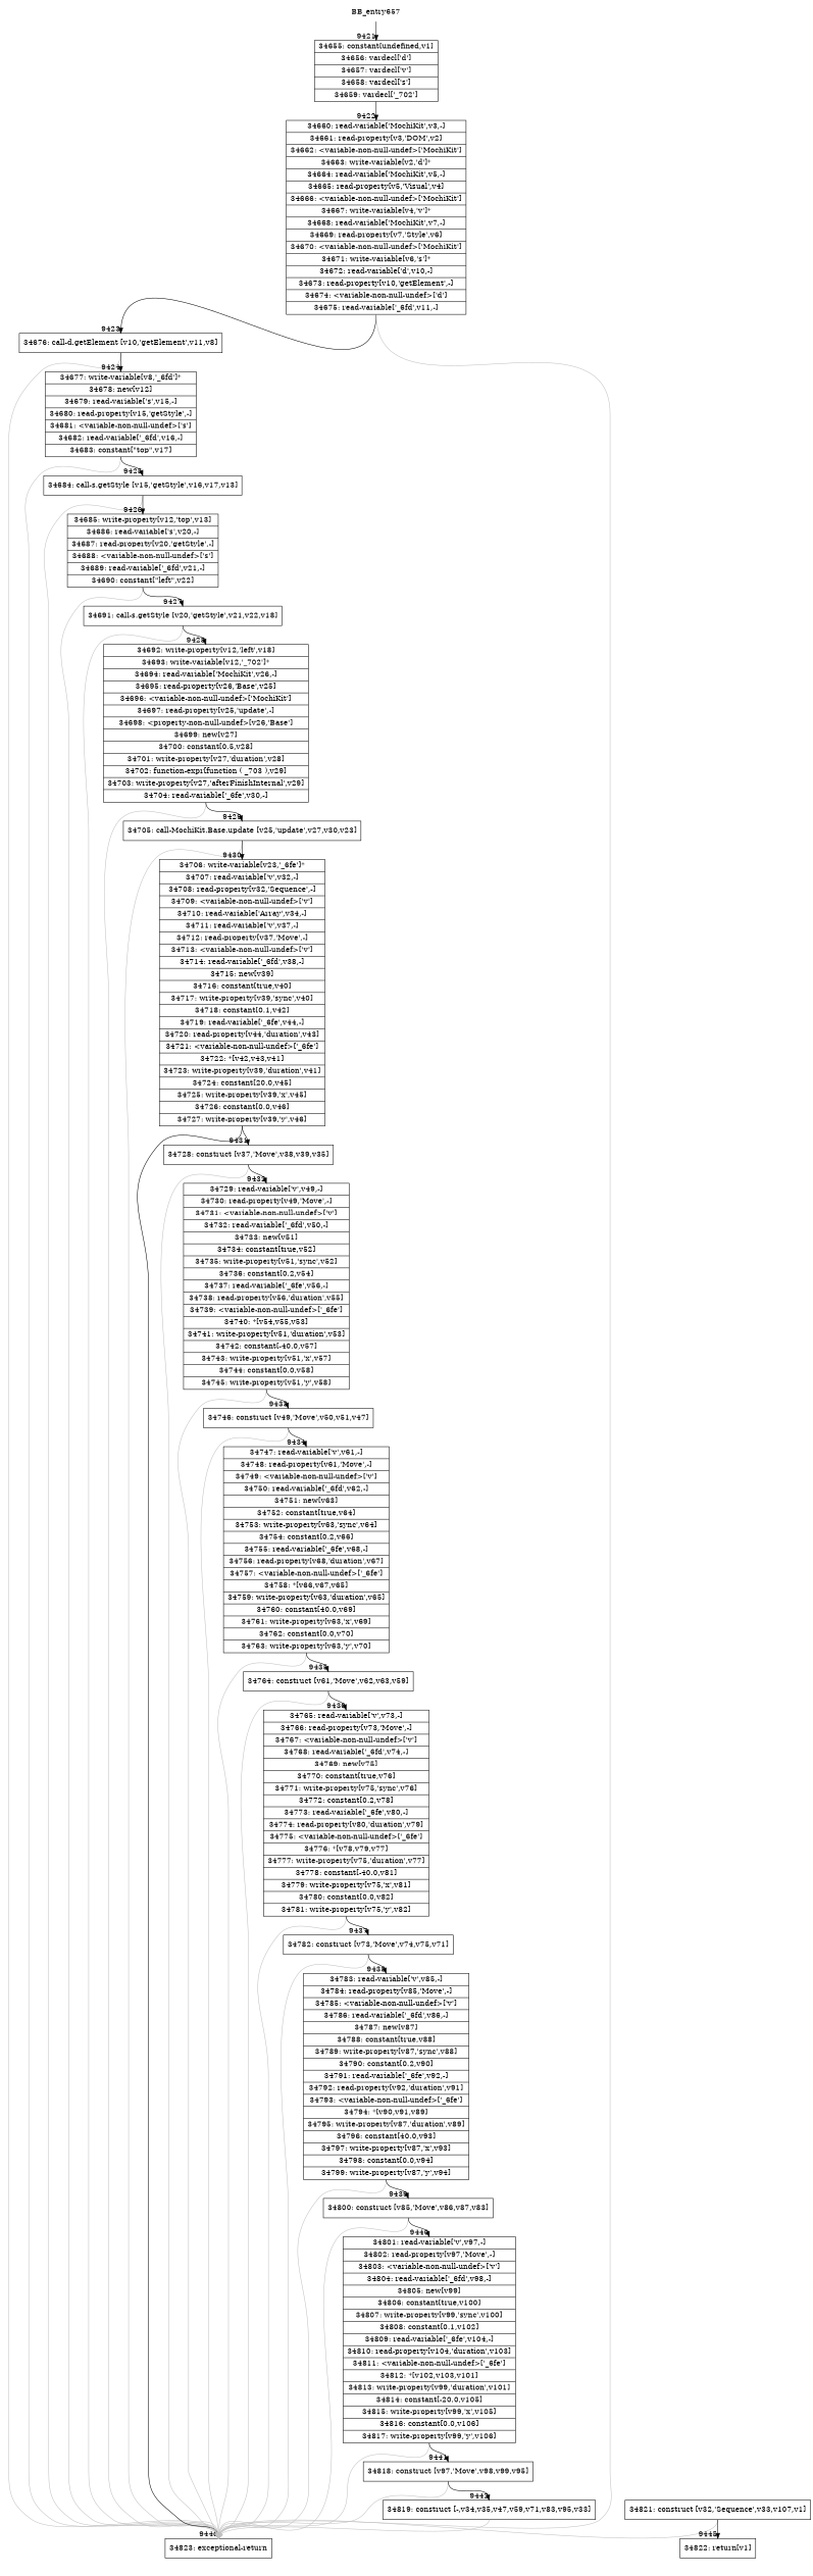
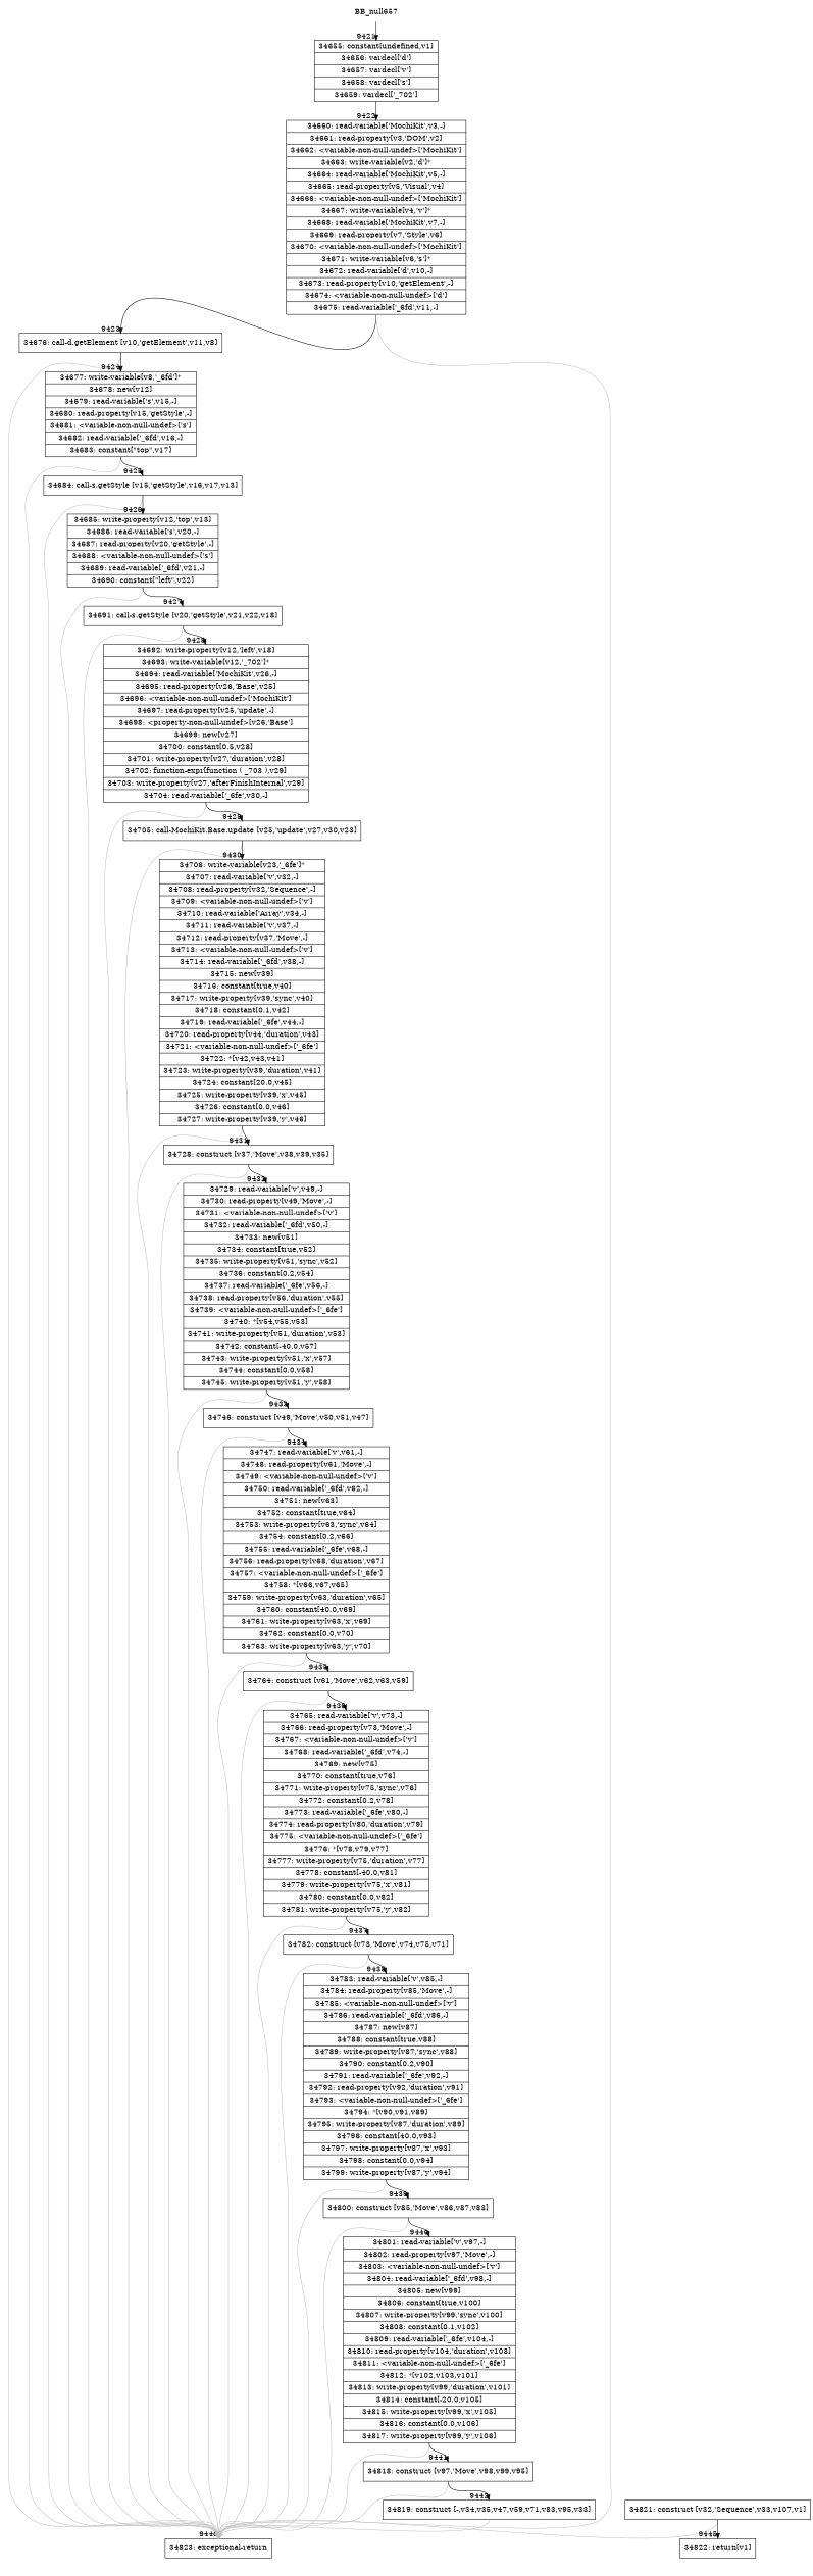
  digraph {
    rankdir=TD
    node [shape=record]
    edge [headport=n tailport=s]
-   BB_entry657 [shape=none]
+   BB_entry657 [shape=none label=BB_null657]
    n2 [label="{34655: constant[undefined,v1]|34656: vardecl['d']|34657: vardecl['v']|34658: vardecl['s']|34659: vardecl['_702']}"]
    n3 [label="{34660: read-variable['MochiKit',v3,-]|34661: read-property[v3,'DOM',v2]|34662: \<variable-non-null-undef\>['MochiKit']|34663: write-variable[v2,'d']*|34664: read-variable['MochiKit',v5,-]|34665: read-property[v5,'Visual',v4]|34666: \<variable-non-null-undef\>['MochiKit']|34667: write-variable[v4,'v']*|34668: read-variable['MochiKit',v7,-]|34669: read-property[v7,'Style',v6]|34670: \<variable-non-null-undef\>['MochiKit']|34671: write-variable[v6,'s']*|34672: read-variable['d',v10,-]|34673: read-property[v10,'getElement',-]|34674: \<variable-non-null-undef\>['d']|34675: read-variable['_6fd',v11,-]}"]
    n4 [label="{34676: call-d.getElement [v10,'getElement',v11,v8]}"]
    n5 [label="{34823: exceptional-return}"]
    n6 [label="{34677: write-variable[v8,'_6fd']*|34678: new[v12]|34679: read-variable['s',v15,-]|34680: read-property[v15,'getStyle',-]|34681: \<variable-non-null-undef\>['s']|34682: read-variable['_6fd',v16,-]|34683: constant[\"top\",v17]}"]
    n7 [label="{34684: call-s.getStyle [v15,'getStyle',v16,v17,v13]}"]
    n8 [label="{34685: write-property[v12,'top',v13]|34686: read-variable['s',v20,-]|34687: read-property[v20,'getStyle',-]|34688: \<variable-non-null-undef\>['s']|34689: read-variable['_6fd',v21,-]|34690: constant[\"left\",v22]}"]
    n9 [label="{34691: call-s.getStyle [v20,'getStyle',v21,v22,v18]}"]
    n10 [label="{34692: write-property[v12,'left',v18]|34693: write-variable[v12,'_702']*|34694: read-variable['MochiKit',v26,-]|34695: read-property[v26,'Base',v25]|34696: \<variable-non-null-undef\>['MochiKit']|34697: read-property[v25,'update',-]|34698: \<property-non-null-undef\>[v26,'Base']|34699: new[v27]|34700: constant[0.5,v28]|34701: write-property[v27,'duration',v28]|34702: function-expr[function ( _703 ),v29]|34703: write-property[v27,'afterFinishInternal',v29]|34704: read-variable['_6fe',v30,-]}"]
    n11 [label="{34705: call-MochiKit.Base.update [v25,'update',v27,v30,v23]}"]
    n12 [label="{34706: write-variable[v23,'_6fe']*|34707: read-variable['v',v32,-]|34708: read-property[v32,'Sequence',-]|34709: \<variable-non-null-undef\>['v']|34710: read-variable['Array',v34,-]|34711: read-variable['v',v37,-]|34712: read-property[v37,'Move',-]|34713: \<variable-non-null-undef\>['v']|34714: read-variable['_6fd',v38,-]|34715: new[v39]|34716: constant[true,v40]|34717: write-property[v39,'sync',v40]|34718: constant[0.1,v42]|34719: read-variable['_6fe',v44,-]|34720: read-property[v44,'duration',v43]|34721: \<variable-non-null-undef\>['_6fe']|34722: *[v42,v43,v41]|34723: write-property[v39,'duration',v41]|34724: constant[20.0,v45]|34725: write-property[v39,'x',v45]|34726: constant[0.0,v46]|34727: write-property[v39,'y',v46]}"]
    n13 [label="{34728: construct [v37,'Move',v38,v39,v35]}"]
    n14 [label="{34729: read-variable['v',v49,-]|34730: read-property[v49,'Move',-]|34731: \<variable-non-null-undef\>['v']|34732: read-variable['_6fd',v50,-]|34733: new[v51]|34734: constant[true,v52]|34735: write-property[v51,'sync',v52]|34736: constant[0.2,v54]|34737: read-variable['_6fe',v56,-]|34738: read-property[v56,'duration',v55]|34739: \<variable-non-null-undef\>['_6fe']|34740: *[v54,v55,v53]|34741: write-property[v51,'duration',v53]|34742: constant[-40.0,v57]|34743: write-property[v51,'x',v57]|34744: constant[0.0,v58]|34745: write-property[v51,'y',v58]}"]
    n15 [label="{34746: construct [v49,'Move',v50,v51,v47]}"]
    n16 [label="{34747: read-variable['v',v61,-]|34748: read-property[v61,'Move',-]|34749: \<variable-non-null-undef\>['v']|34750: read-variable['_6fd',v62,-]|34751: new[v63]|34752: constant[true,v64]|34753: write-property[v63,'sync',v64]|34754: constant[0.2,v66]|34755: read-variable['_6fe',v68,-]|34756: read-property[v68,'duration',v67]|34757: \<variable-non-null-undef\>['_6fe']|34758: *[v66,v67,v65]|34759: write-property[v63,'duration',v65]|34760: constant[40.0,v69]|34761: write-property[v63,'x',v69]|34762: constant[0.0,v70]|34763: write-property[v63,'y',v70]}"]
    n17 [label="{34764: construct [v61,'Move',v62,v63,v59]}"]
    n18 [label="{34765: read-variable['v',v73,-]|34766: read-property[v73,'Move',-]|34767: \<variable-non-null-undef\>['v']|34768: read-variable['_6fd',v74,-]|34769: new[v75]|34770: constant[true,v76]|34771: write-property[v75,'sync',v76]|34772: constant[0.2,v78]|34773: read-variable['_6fe',v80,-]|34774: read-property[v80,'duration',v79]|34775: \<variable-non-null-undef\>['_6fe']|34776: *[v78,v79,v77]|34777: write-property[v75,'duration',v77]|34778: constant[-40.0,v81]|34779: write-property[v75,'x',v81]|34780: constant[0.0,v82]|34781: write-property[v75,'y',v82]}"]
    n19 [label="{34782: construct [v73,'Move',v74,v75,v71]}"]
    n20 [label="{34783: read-variable['v',v85,-]|34784: read-property[v85,'Move',-]|34785: \<variable-non-null-undef\>['v']|34786: read-variable['_6fd',v86,-]|34787: new[v87]|34788: constant[true,v88]|34789: write-property[v87,'sync',v88]|34790: constant[0.2,v90]|34791: read-variable['_6fe',v92,-]|34792: read-property[v92,'duration',v91]|34793: \<variable-non-null-undef\>['_6fe']|34794: *[v90,v91,v89]|34795: write-property[v87,'duration',v89]|34796: constant[40.0,v93]|34797: write-property[v87,'x',v93]|34798: constant[0.0,v94]|34799: write-property[v87,'y',v94]}"]
    n21 [label="{34800: construct [v85,'Move',v86,v87,v83]}"]
    n22 [label="{34801: read-variable['v',v97,-]|34802: read-property[v97,'Move',-]|34803: \<variable-non-null-undef\>['v']|34804: read-variable['_6fd',v98,-]|34805: new[v99]|34806: constant[true,v100]|34807: write-property[v99,'sync',v100]|34808: constant[0.1,v102]|34809: read-variable['_6fe',v104,-]|34810: read-property[v104,'duration',v103]|34811: \<variable-non-null-undef\>['_6fe']|34812: *[v102,v103,v101]|34813: write-property[v99,'duration',v101]|34814: constant[-20.0,v105]|34815: write-property[v99,'x',v105]|34816: constant[0.0,v106]|34817: write-property[v99,'y',v106]}"]
    n23 [label="{34818: construct [v97,'Move',v98,v99,v95]}"]
    n24 [label="{34819: construct [-,v34,v35,v47,v59,v71,v83,v95,v33]}"]
    n25 [label="{34821: construct [v32,'Sequence',v33,v107,v1]}"]
    n26 [label="{34822: return[v1]}"]
    BB_entry657 -> n2 [headlabel="    9421"]
    n2 -> n3 [headlabel="      9422"]
    n3 -> n4 [headlabel="      9423"]
    n3 -> n5 [color=gray headlabel="      9446"]
    n4 -> n5 [color=gray]
    n4 -> n6 [headlabel="      9424"]
    n6 -> n5 [color=gray]
    n6 -> n7 [headlabel="      9425"]
    n7 -> n5 [color=gray]
    n7 -> n8 [headlabel="      9426"]
    n8 -> n5 [color=gray]
    n8 -> n9 [headlabel="      9427"]
    n9 -> n5 [color=gray]
    n9 -> n10 [headlabel="      9428"]
    n10 -> n5 [color=gray]
    n10 -> n11 [headlabel="      9429"]
    n11 -> n5 [color=gray]
    n11 -> n12 [headlabel="      9430"]
-   n12 -> n5 [color=black]
+   n12 -> n5 [color=gray]
    n12 -> n13 [headlabel="      9431"]
    n13 -> n5 [color=gray]
    n13 -> n14 [headlabel="      9432"]
    n14 -> n5 [color=gray]
    n14 -> n15 [headlabel="      9433"]
    n15 -> n5 [color=gray]
    n15 -> n16 [headlabel="      9434"]
    n16 -> n5 [color=gray]
    n16 -> n17 [headlabel="      9435"]
    n17 -> n5 [color=gray]
    n17 -> n18 [headlabel="      9436"]
    n18 -> n5 [color=gray]
    n18 -> n19 [headlabel="      9437"]
    n19 -> n5 [color=gray]
    n19 -> n20 [headlabel="      9438"]
    n20 -> n5 [color=gray]
    n20 -> n21 [headlabel="      9439"]
    n21 -> n5 [color=gray]
    n21 -> n22 [headlabel="      9440"]
    n22 -> n5 [color=gray]
    n22 -> n23 [headlabel="      9441"]
    n23 -> n5 [color=gray]
    n23 -> n24 [headlabel="      9442"]
    n24 -> n5 [color=gray]
    n25 -> n5 [color=gray]
    n25 -> n26 [headlabel="      9445"]
  }
